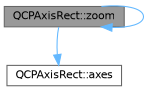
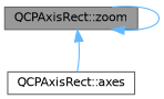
  digraph {
    rankdir=TB
    node [fontname=Helvetica fontsize=10 shape=box style=filled]
    edge [color=steelblue1 fontname=Helvetica fontsize=10 labelfontname=Helvetica labelfontsize=10 style=solid]
    n1 [color=gray40 fillcolor=grey60 fontcolor=black height=0.2 label="QCPAxisRect::zoom" width=0.4]
    n2 [color=grey40 fillcolor=white height=0.2 label="QCPAxisRect::axes" width=0.4]
    n1 -> n1
-   n1 -> n2
+   n2 -> n1
  }
